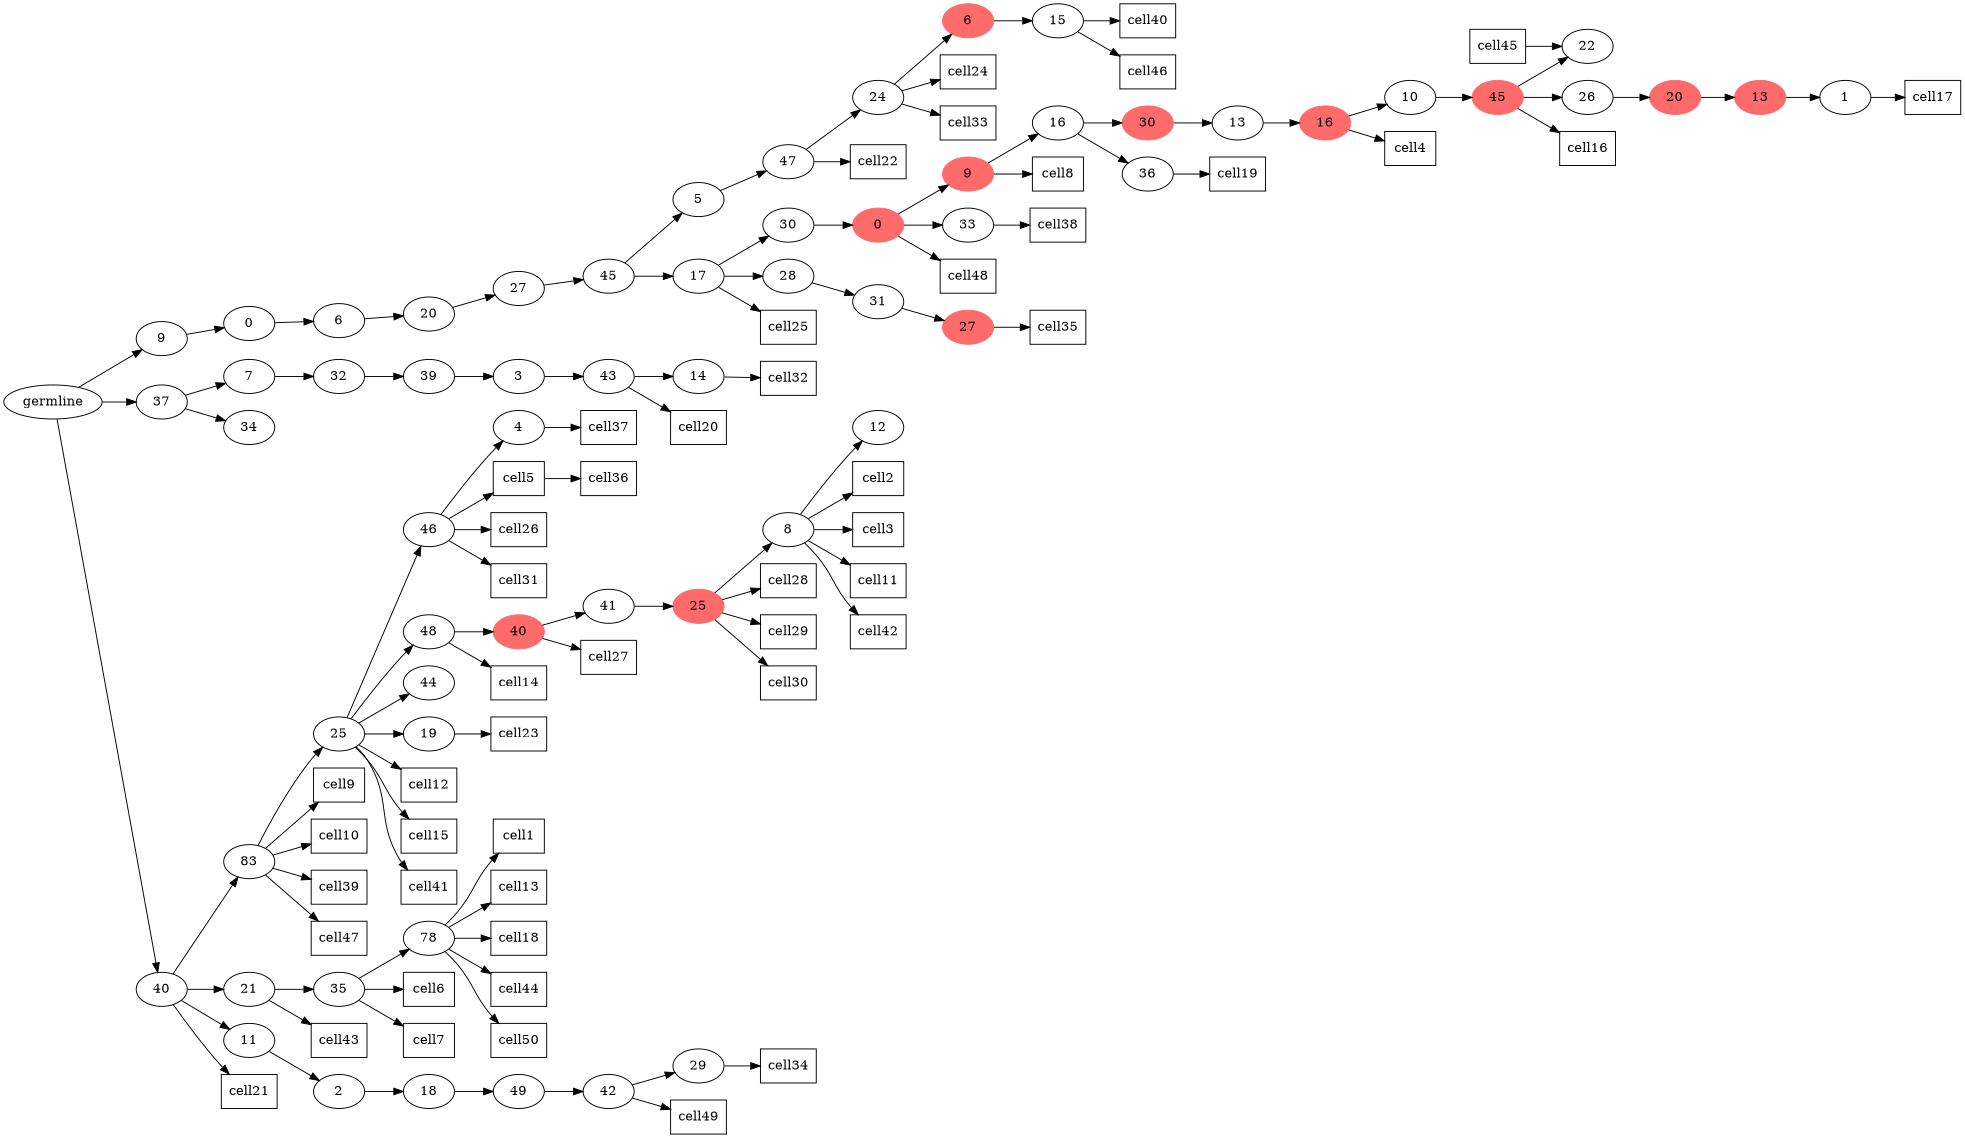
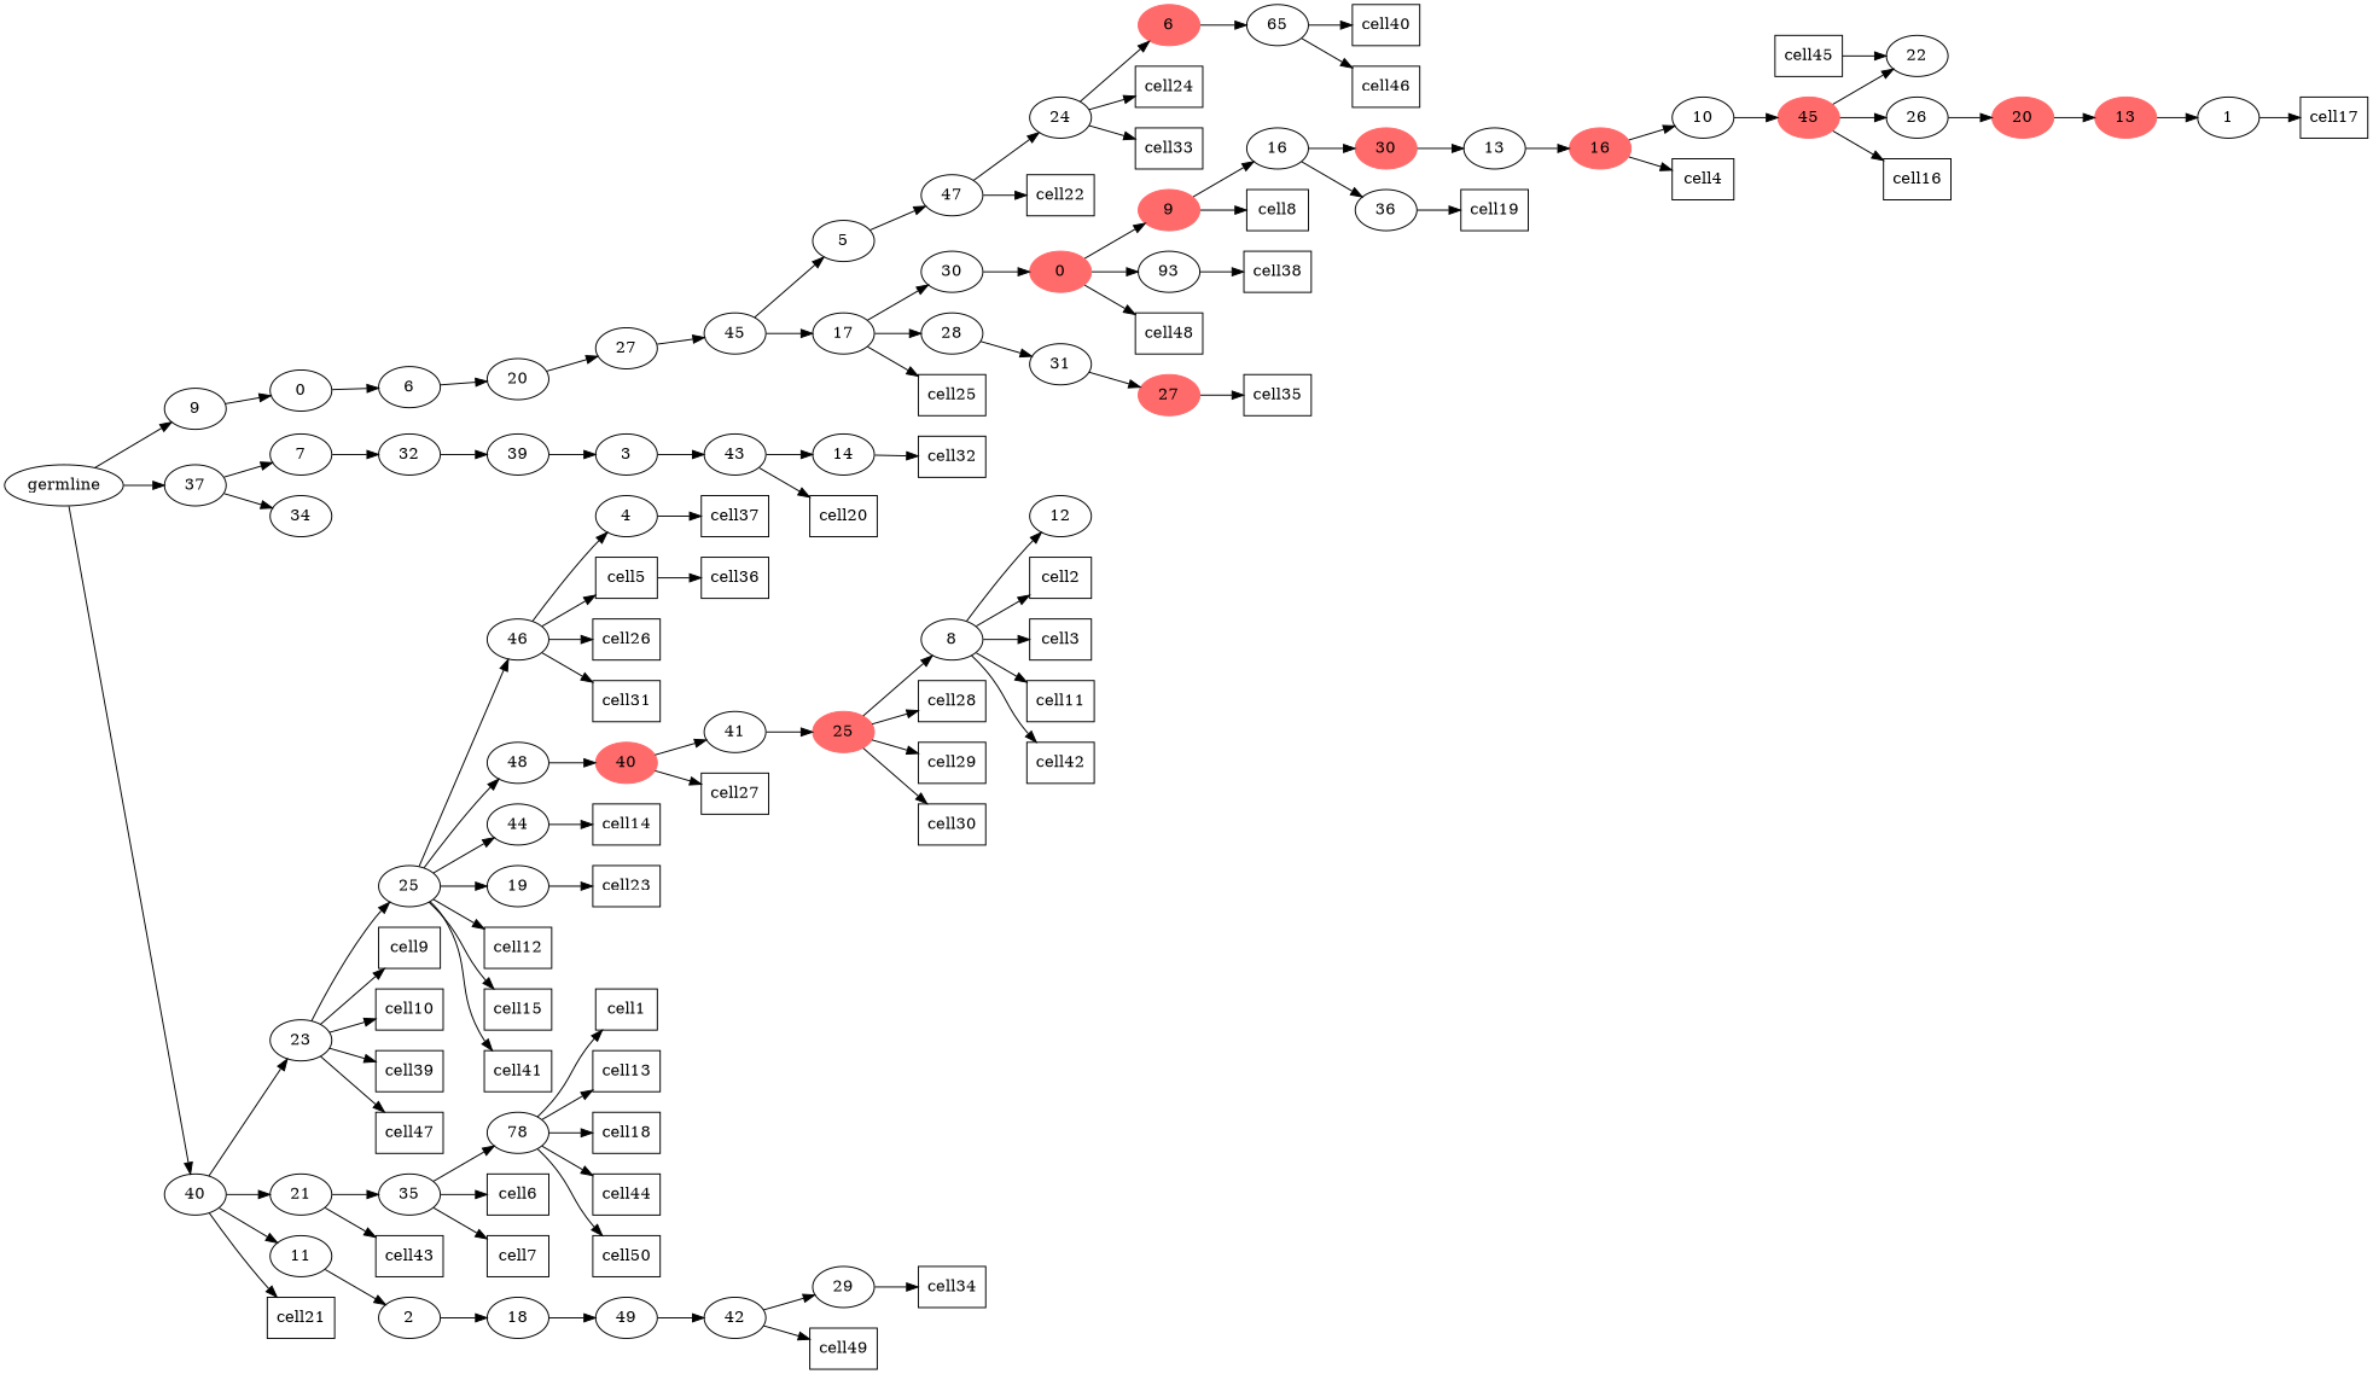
  digraph {
    rankdir=LR
    n1 [color=indianred1 label=6 style=filled]
-   n2 [label=15]
+   n2 [label=65]
    cell40 [shape=box]
    cell46 [shape=box]
    n5 [label=24]
    cell24 [shape=box]
    cell33 [shape=box]
    n8 [label=47]
    cell22 [shape=box]
    n10 [label=5]
    n11 [color=indianred1 label=13 style=filled]
    n12 [label=1]
    cell17 [shape=box]
    n14 [color=indianred1 label=20 style=filled]
    n15 [label=26]
    n16 [color=indianred1 label=45 style=filled]
    n17 [label=22]
    cell16 [shape=box]
    cell45 [shape=box]
    n20 [label=10]
    n21 [color=indianred1 label=16 style=filled]
    cell4 [shape=box]
    n23 [label=13]
    n24 [color=indianred1 label=30 style=filled]
    n25 [label=16]
    n26 [label=36]
    cell19 [shape=box]
    n28 [color=indianred1 label=9 style=filled]
    cell8 [shape=box]
    n30 [color=indianred1 label=0 style=filled]
-   n31 [label=33]
+   n31 [label=93]
    cell48 [shape=box]
    cell38 [shape=box]
    n34 [label=30]
    n35 [label=31]
    n36 [color=indianred1 label=27 style=filled]
    cell35 [shape=box]
    n38 [label=28]
    n39 [label=17]
    cell25 [shape=box]
    n41 [label=45]
    n42 [label=27]
    n43 [label=20]
    n44 [label=6]
    n45 [label=0]
    n46 [label=9]
    n47 [label=43]
    n48 [label=14]
    cell20 [shape=box]
    cell32 [shape=box]
    n51 [label=3]
    n52 [label=39]
    n53 [label=32]
    n54 [label=7]
    n55 [label=37]
    n56 [label=34]
    n57 [label=46]
    n58 [label=4]
    cell5 [shape=box]
    cell26 [shape=box]
    cell31 [shape=box]
    cell37 [shape=box]
    cell36 [shape=box]
    n64 [label=8]
    n65 [label=12]
    cell2 [shape=box]
    cell3 [shape=box]
    cell11 [shape=box]
    cell42 [shape=box]
    n70 [color=indianred1 label=25 style=filled]
    cell28 [shape=box]
    cell29 [shape=box]
    cell30 [shape=box]
    n74 [label=41]
    n75 [color=indianred1 label=40 style=filled]
    cell27 [shape=box]
    n77 [label=48]
    n78 [label=25]
    n79 [label=19]
    n80 [label=44]
    cell12 [shape=box]
    cell15 [shape=box]
    cell41 [shape=box]
    cell23 [shape=box]
    cell14 [shape=box]
-   n86 [label=83]
+   n86 [label=23]
    cell9 [shape=box]
    cell10 [shape=box]
    cell39 [shape=box]
    cell47 [shape=box]
    n91 [label=35]
    n92 [label=78]
    cell6 [shape=box]
    cell7 [shape=box]
    cell1 [shape=box]
    cell13 [shape=box]
    cell18 [shape=box]
    cell44 [shape=box]
    cell50 [shape=box]
    n100 [label=21]
    cell43 [shape=box]
    n102 [label=42]
    n103 [label=29]
    cell49 [shape=box]
    cell34 [shape=box]
    n106 [label=49]
    n107 [label=18]
    n108 [label=2]
    n109 [label=11]
    n110 [label=40]
    cell21 [shape=box]
    n112 [label=germline]
    n1 -> n2
    n2 -> cell40
    n2 -> cell46
    n5 -> n1
    n5 -> cell24
    n5 -> cell33
    n8 -> n5
    n8 -> cell22
    n10 -> n8
    n11 -> n12
    n12 -> cell17
    n14 -> n11
    n15 -> n14
    n16 -> n15
    n16 -> n17
    n16 -> cell16
    cell45 -> n17
    n20 -> n16
    n21 -> n20
    n21 -> cell4
    n23 -> n21
    n24 -> n23
    n25 -> n24
    n25 -> n26
    n26 -> cell19
    n28 -> n25
    n28 -> cell8
    n30 -> n28
    n30 -> n31
    n30 -> cell48
    n31 -> cell38
    n34 -> n30
    n35 -> n36
    n36 -> cell35
    n38 -> n35
    n39 -> n34
    n39 -> n38
    n39 -> cell25
    n41 -> n10
    n41 -> n39
    n42 -> n41
    n43 -> n42
    n44 -> n43
    n45 -> n44
    n46 -> n45
    n47 -> n48
    n47 -> cell20
    n48 -> cell32
    n51 -> n47
    n52 -> n51
    n53 -> n52
    n54 -> n53
    n55 -> n54
    n55 -> n56
    n57 -> n58
    n57 -> cell5
    n57 -> cell26
    n57 -> cell31
    n58 -> cell37
    cell5 -> cell36
    n64 -> n65
    n64 -> cell2
    n64 -> cell3
    n64 -> cell11
    n64 -> cell42
    n70 -> n64
    n70 -> cell28
    n70 -> cell29
    n70 -> cell30
    n74 -> n70
    n75 -> n74
    n75 -> cell27
    n77 -> n75
    n78 -> n57
    n78 -> n77
    n78 -> n79
    n78 -> n80
    n78 -> cell12
    n78 -> cell15
    n78 -> cell41
    n79 -> cell23
-   n77 -> cell14
+   n80 -> cell14
    n86 -> n78
    n86 -> cell9
    n86 -> cell10
    n86 -> cell39
    n86 -> cell47
    n91 -> n92
    n91 -> cell6
    n91 -> cell7
    n92 -> cell1
    n92 -> cell13
    n92 -> cell18
    n92 -> cell44
    n92 -> cell50
    n100 -> n91
    n100 -> cell43
    n102 -> n103
    n102 -> cell49
    n103 -> cell34
    n106 -> n102
    n107 -> n106
    n108 -> n107
    n109 -> n108
    n110 -> n86
    n110 -> n100
    n110 -> n109
    n110 -> cell21
    n112 -> n46
    n112 -> n55
    n112 -> n110
  }
